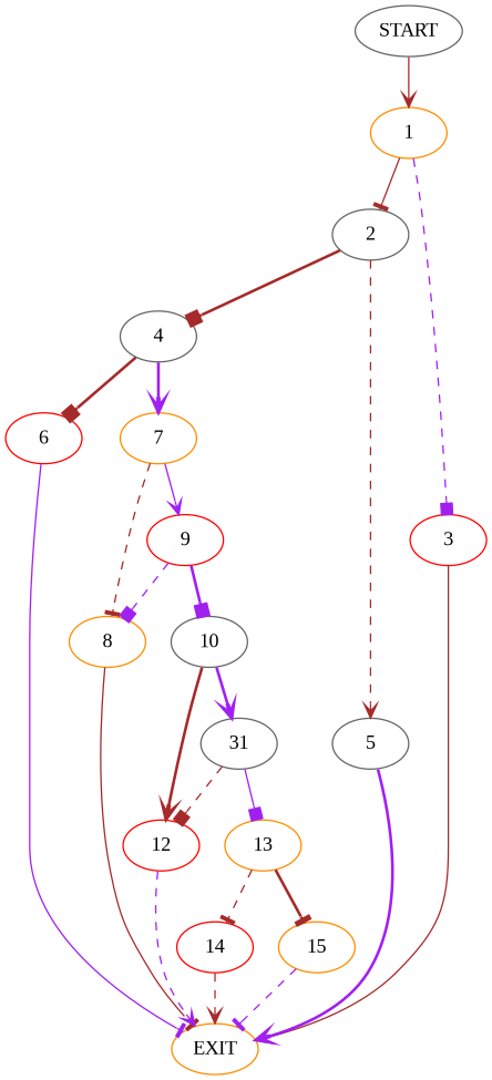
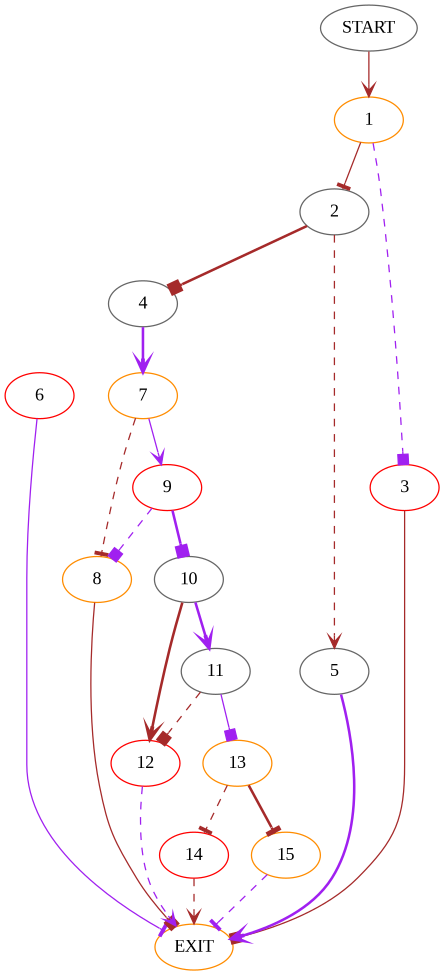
  digraph {
    fontname="Liberation Serif"
    node [color=gray40 fontname="Liberation Serif"]
    edge [arrowhead=vee color=brown fontname="Liberation Serif" style=dashed]
    n1 [label=START]
    1 [color=darkorange]
    2
    3 [color=red]
    n5 [color=darkorange label=EXIT]
    4
    5
    6 [color=red]
    7 [color=darkorange]
    8 [color=darkorange]
    9 [color=red]
    10
-   11 [label=31]
+   11
    12 [color=red]
    13 [color=darkorange]
    14 [color=red]
    15 [color=darkorange]
    n1 -> 1 [style=solid]
    1 -> 2 [arrowhead=tee style=solid]
    1 -> 3 [arrowhead=box color=purple]
    2 -> 4 [arrowhead=box style=bold]
    2 -> 5
-   3 -> n5 [style=solid]
-   4 -> 6 [arrowhead=box style=bold]
+   3 -> n5 [arrowhead=box style=solid]
    4 -> 7 [color=purple style=bold]
    5 -> n5 [color=purple style=bold]
    6 -> n5 [arrowhead=tee color=purple style=solid]
    7 -> 8 [arrowhead=tee]
    7 -> 9 [color=purple style=solid]
-   8 -> n5 [arrowhead=tee style=solid]
+   8 -> n5 [arrowhead=box style=solid]
    9 -> 8 [arrowhead=box color=purple]
    9 -> 10 [arrowhead=box color=purple style=bold]
    10 -> 11 [color=purple style=bold]
    10 -> 12 [style=bold]
    11 -> 12 [arrowhead=box]
    11 -> 13 [arrowhead=box color=purple style=solid]
    12 -> n5 [color=purple]
    13 -> 14 [arrowhead=tee]
    13 -> 15 [arrowhead=tee style=bold]
    14 -> n5
    15 -> n5 [arrowhead=tee color=purple]
  }
